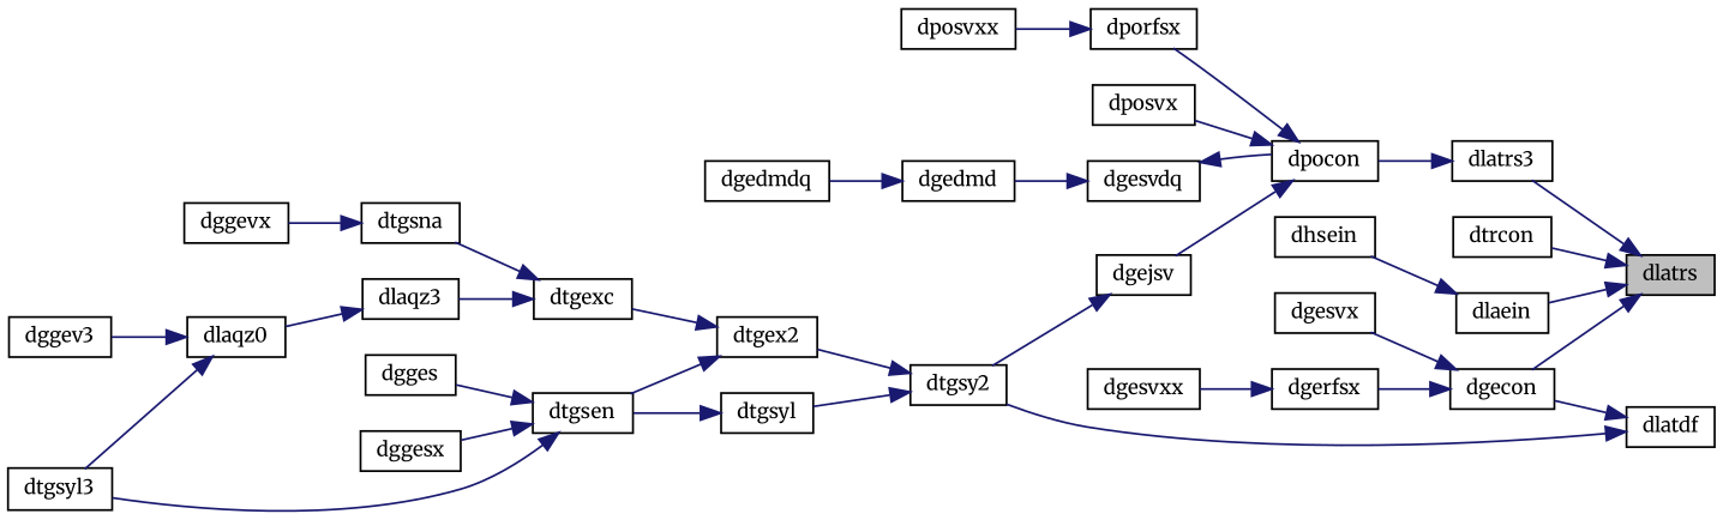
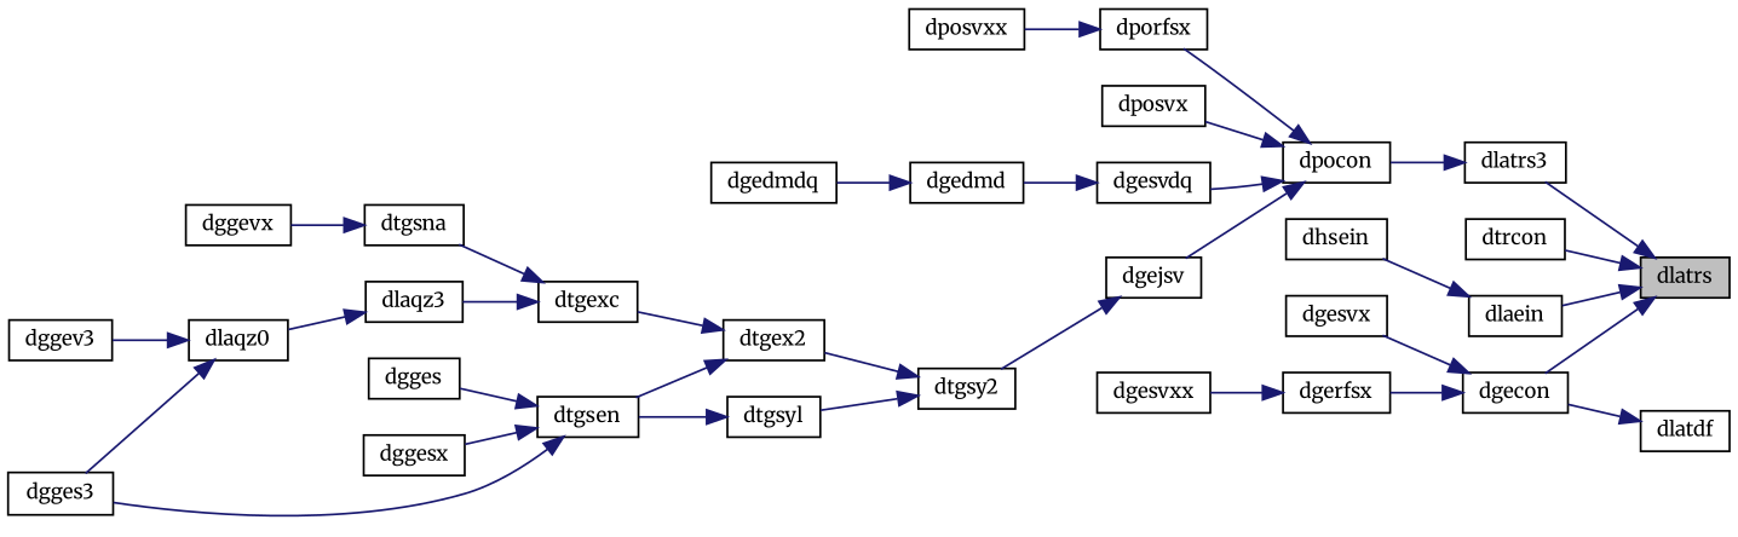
  digraph {
    fontname=Merriweather
    rankdir=RL
    node [color=black fillcolor=white fontname=Merriweather fontsize=10 shape=record style=filled]
    edge [color=midnightblue dir=back fontname=Merriweather fontsize=10 labelfontname=Helvetica labelfontsize=10 style=solid]
    n1 [fillcolor=grey75 fontcolor=black height=0.2 label=dlatrs width=0.4]
    n2 [height=0.2 label=dgecon width=0.4]
    n3 [height=0.2 label=dlaein width=0.4]
    n4 [height=0.2 label=dlatrs3 width=0.4]
    n5 [height=0.2 label=dtrcon width=0.4]
    n6 [height=0.2 label=dgerfsx width=0.4]
    n7 [height=0.2 label=dgesvx width=0.4]
    n8 [height=0.2 label=dhsein width=0.4]
    n9 [height=0.2 label=dpocon width=0.4]
    n10 [height=0.2 label=dgejsv width=0.4]
    n11 [height=0.2 label=dgesvdq width=0.4]
    n12 [height=0.2 label=dporfsx width=0.4]
    n13 [height=0.2 label=dposvx width=0.4]
    n14 [height=0.2 label=dgesvxx width=0.4]
    n15 [height=0.2 label=dlatdf width=0.4]
    n16 [height=0.2 label=dtgsy2 width=0.4]
    n17 [height=0.2 label=dtgex2 width=0.4]
    n18 [height=0.2 label=dtgsyl width=0.4]
    n19 [height=0.2 label=dtgexc width=0.4]
    n20 [height=0.2 label=dtgsen width=0.4]
    n21 [height=0.2 label=dlaqz3 width=0.4]
    n22 [height=0.2 label=dtgsna width=0.4]
    n23 [height=0.2 label=dlaqz0 width=0.4]
-   n24 [height=0.2 label=dtgsyl3 width=0.4]
+   n24 [height=0.2 label=dgges3 width=0.4]
    n25 [height=0.2 label=dgges width=0.4]
    n26 [height=0.2 label=dggesx width=0.4]
    n27 [height=0.2 label=dggevx width=0.4]
    n28 [height=0.2 label=dggev3 width=0.4]
    n29 [height=0.2 label=dgedmd width=0.4]
    n30 [height=0.2 label=dposvxx width=0.4]
    n31 [height=0.2 label=dgedmdq width=0.4]
    n1 -> n2
    n1 -> n3
    n1 -> n4
    n1 -> n5
    n2 -> n6
    n2 -> n7
    n3 -> n8
    n4 -> n9
    n6 -> n14
    n9 -> n10
-   n11 -> n9
+   n9 -> n11
    n9 -> n12
    n9 -> n13
    n10 -> n16
    n11 -> n29
    n12 -> n30
    n15 -> n2
-   n15 -> n16
    n16 -> n17
    n16 -> n18
    n17 -> n19
    n17 -> n20
    n18 -> n20
    n19 -> n21
    n19 -> n22
    n20 -> n24
    n20 -> n25
    n20 -> n26
    n21 -> n23
    n22 -> n27
    n23 -> n24
    n23 -> n28
    n29 -> n31
  }
